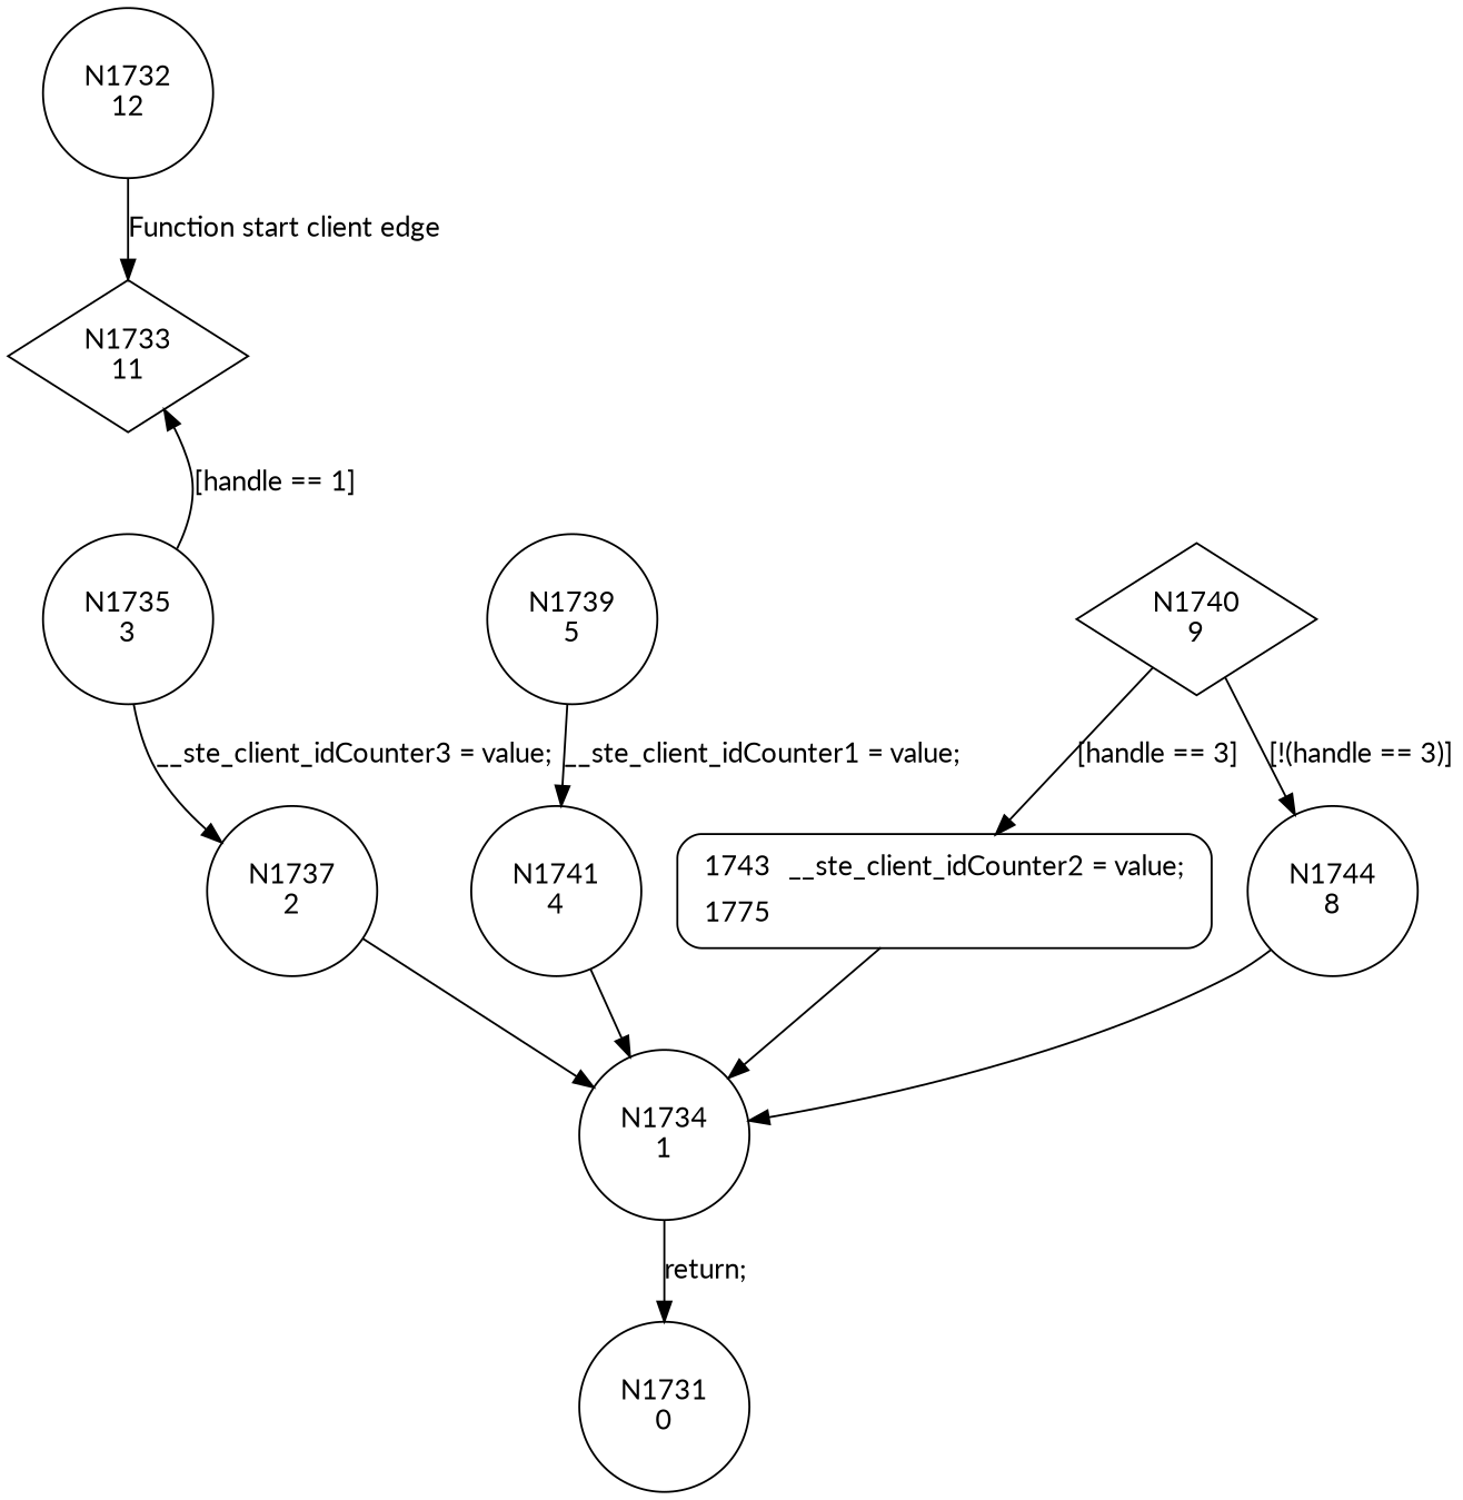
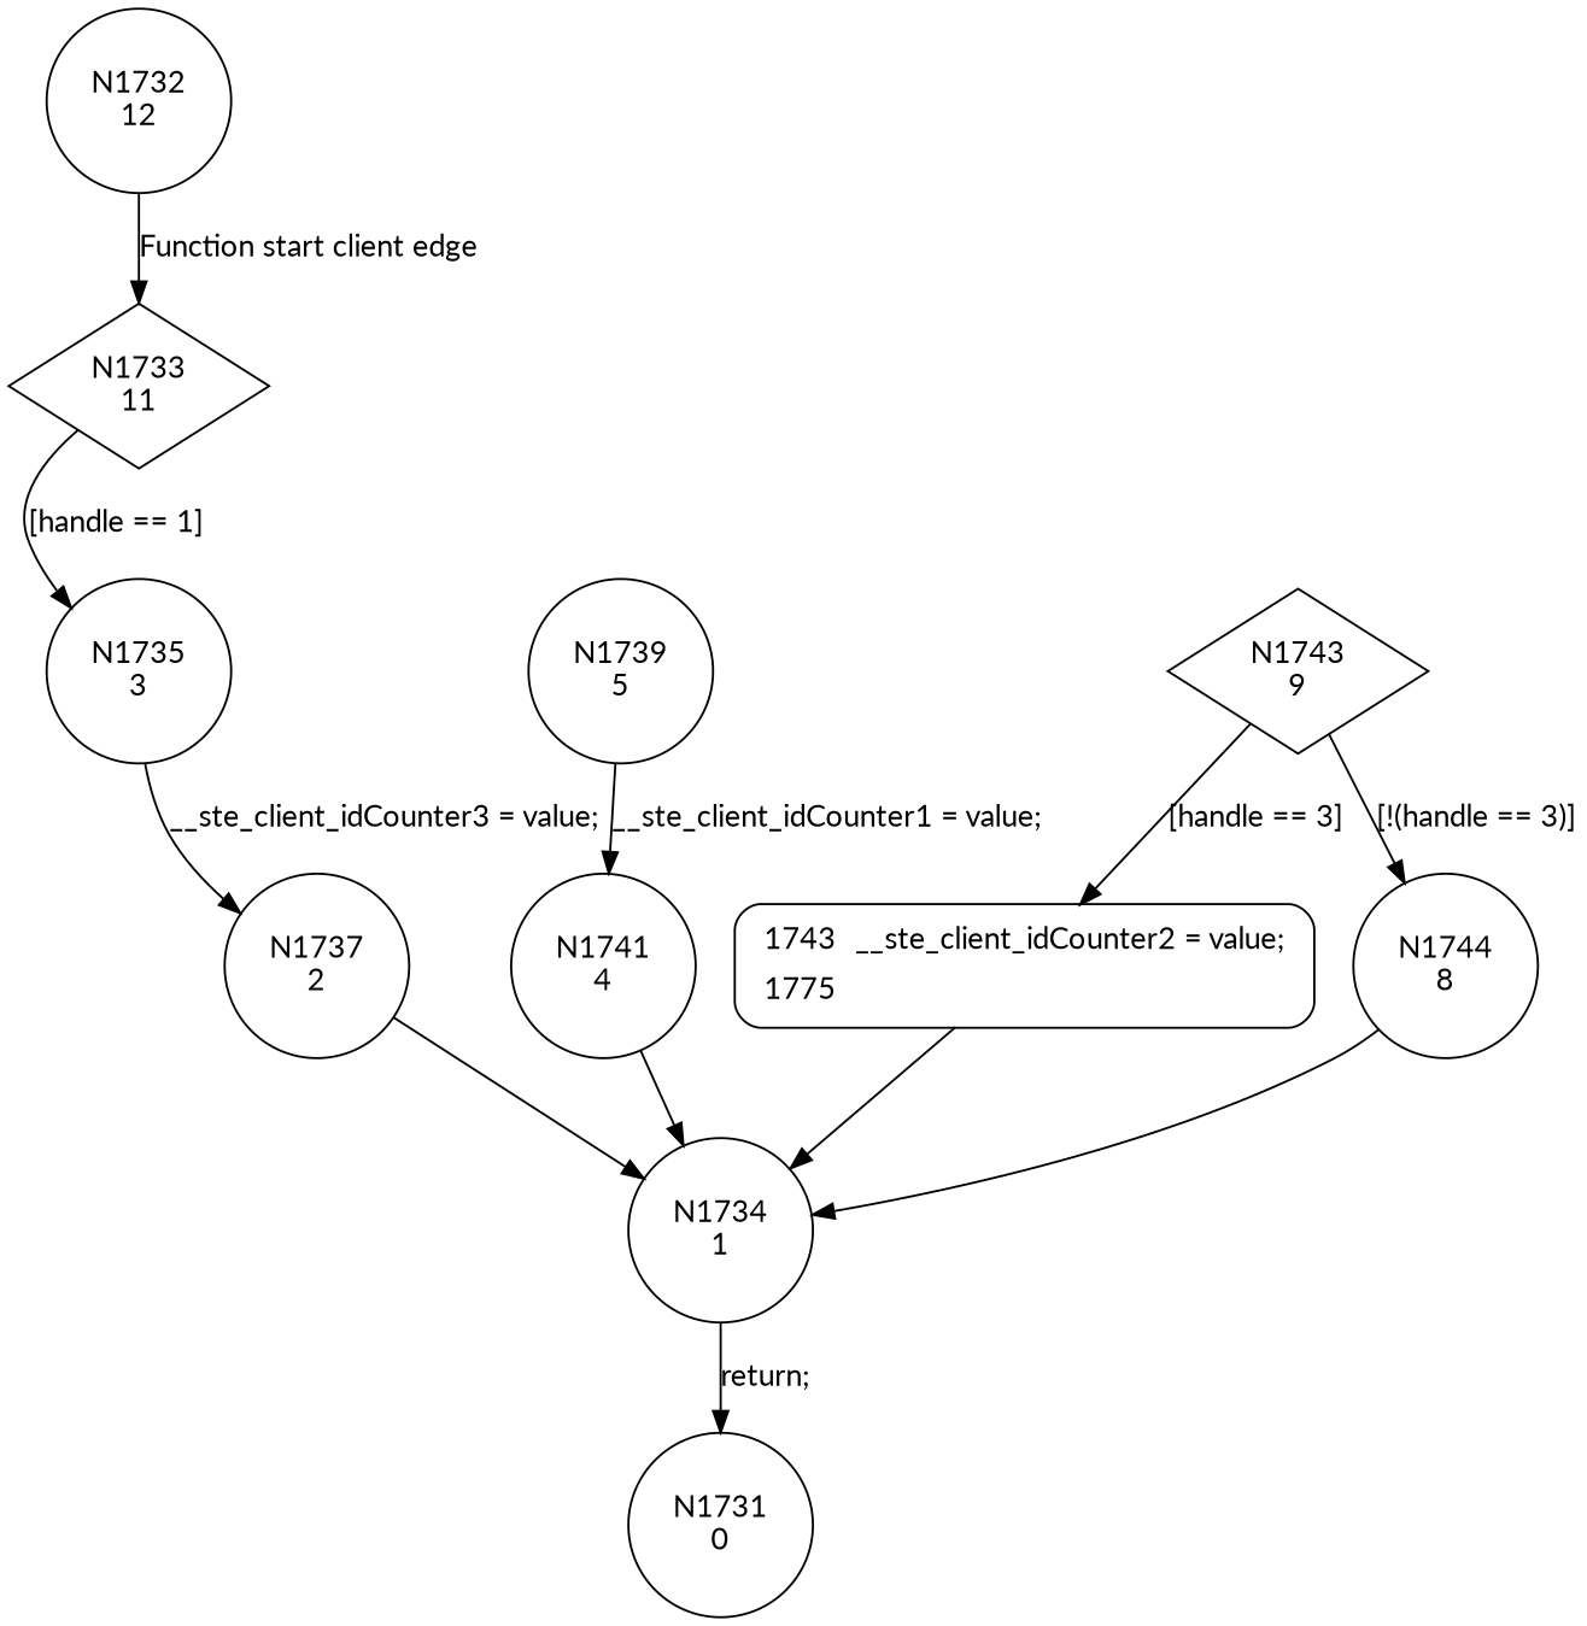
  digraph {
    fontname=Lato
    node [fontname=Lato shape=circle]
    edge [fontname=Lato]
    n1 [label="N1732\n12"]
    n2 [label="N1733\n11" shape=diamond]
    n3 [label="N1735\n3"]
    n4 [label="N1737\n2"]
    n5 [label="N1734\n1"]
    n6 [label="N1739\n5"]
    n7 [label="N1741\n4"]
-   n8 [label="N1740\n9" shape=diamond]
+   n8 [label="N1743\n9" shape=diamond]
    n9 [fillcolor=white label=<<table border="0" cellborder="0" cellpadding="3" bgcolor="white"><tr><td align="right">1743</td><td align="left">__ste_client_idCounter2 = value;</td></tr><tr><td align="right">1775</td><td align="left"></td></tr></table>> penwidth=1 shape=Mrecord style="filled,bold"]
    n10 [label="N1744\n8"]
    n11 [label="N1731\n0"]
    n1 -> n2 [label="Function start client edge"]
-   n3 -> n2 [label="[handle == 1]"]
+   n2 -> n3 [label="[handle == 1]"]
    n3 -> n4 [label="__ste_client_idCounter3 = value;"]
    n4 -> n5
    n5 -> n11 [label="return;"]
    n6 -> n7 [label="__ste_client_idCounter1 = value;"]
    n7 -> n5
    n8 -> n9 [label="[handle == 3]"]
    n8 -> n10 [label="[!(handle == 3)]"]
    n9 -> n5
    n10 -> n5
  }
